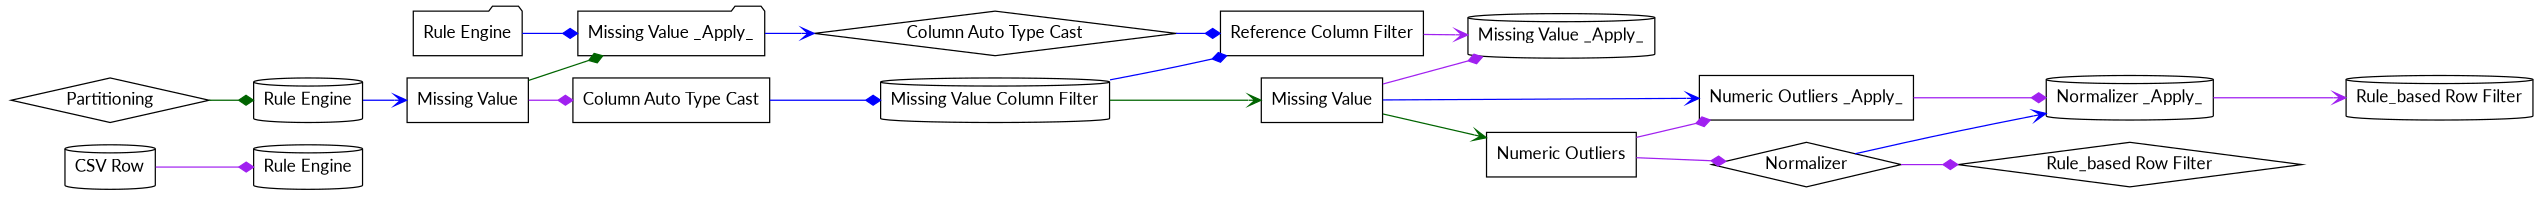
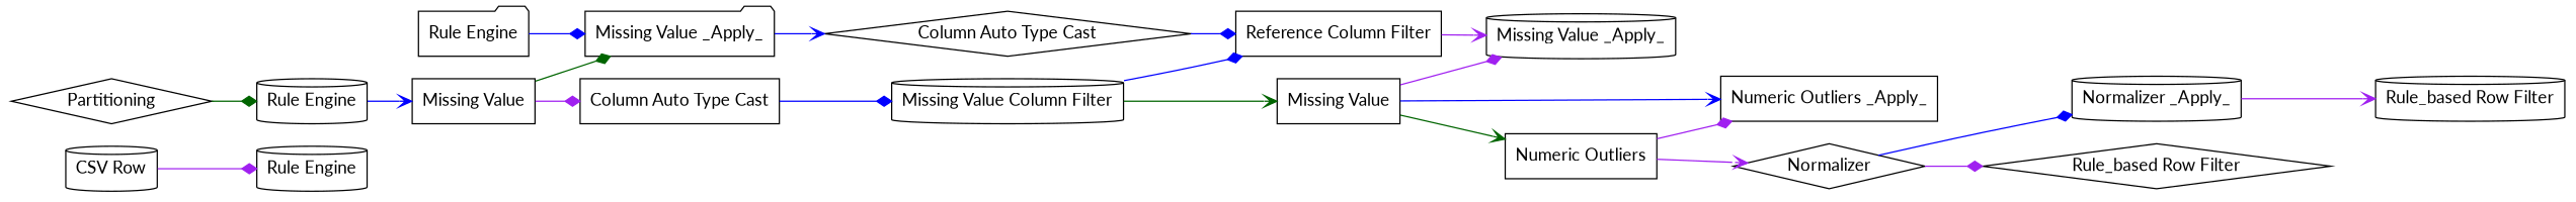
  digraph {
    fontname=Lato
    rankdir=LR
    node [fontname=Lato shape=cylinder]
    edge [arrowhead=diamond color=purple fontname=Lato]
    n1 [label="CSV Row"]
    n2 [label="Rule Engine"]
    n3 [label="Missing Value" shape=box]
    n4 [label="Numeric Outliers" shape=box]
    n5 [label="Numeric Outliers _Apply_" shape=box]
    n6 [label="Missing Value _Apply_"]
    n7 [label=Normalizer shape=diamond]
    n8 [label="Normalizer _Apply_"]
    n9 [label="Rule_based Row Filter" shape=diamond]
    n10 [label=Partitioning shape=diamond]
    n11 [label="Rule Engine"]
    n12 [label="Rule Engine" shape=folder]
    n13 [label="Missing Value _Apply_" shape=folder]
    n14 [label="Column Auto Type Cast" shape=diamond]
    n15 [label="Reference Column Filter" shape=box]
    n16 [label="Rule_based Row Filter"]
    n17 [label="Missing Value" shape=box]
    n18 [label="Column Auto Type Cast" shape=box]
    n19 [label="Missing Value Column Filter"]
    n1 -> n2
    n3 -> n4 [arrowhead=vee color=darkgreen]
    n3 -> n5 [arrowhead=vee color=blue]
    n3 -> n6
    n4 -> n5
-   n4 -> n7
-   n5 -> n8
-   n7 -> n8 [arrowhead=vee color=blue]
+   n4 -> n7 [arrowhead=vee]
+   n7 -> n8 [color=blue]
    n7 -> n9
    n8 -> n16 [arrowhead=vee]
    n10 -> n11 [color=darkgreen]
    n11 -> n17 [arrowhead=vee color=blue]
    n12 -> n13 [color=blue]
    n13 -> n14 [arrowhead=vee color=blue]
    n14 -> n15 [color=blue]
    n15 -> n6 [arrowhead=vee]
    n17 -> n13 [color=darkgreen]
    n17 -> n18
    n18 -> n19 [color=blue]
    n19 -> n3 [arrowhead=vee color=darkgreen]
    n19 -> n15 [color=blue]
  }
